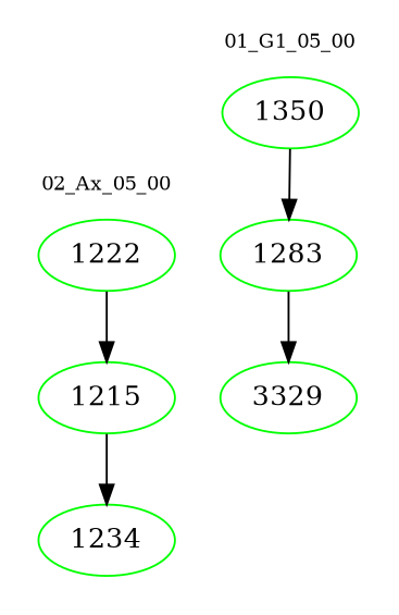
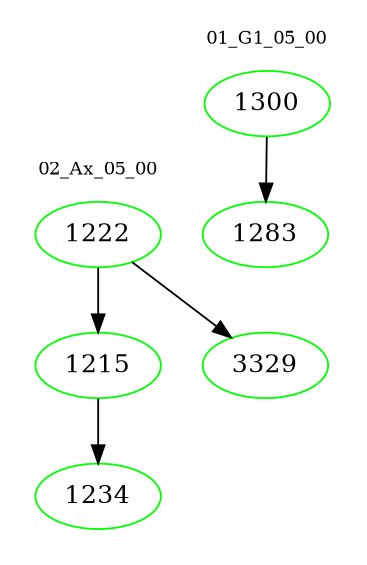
  digraph {
    node [color=green]
    edge [color=black]
    n1 [label=1222]
    n2 [label=1215]
    n3 [label=1234]
-   n4 [label=1350]
+   n4 [label=1300]
    n5 [label=1283]
    n6 [label=3329]
    subgraph cluster_1 {
      color=white
      fontsize=10
      label="02_Ax_05_00"
      n1
      n2
      n3
    }
    subgraph cluster_2 {
      color=white
      fontsize=10
      label="01_G1_05_00"
      n4
      n5
      n6
    }
    n1 -> n2
    n2 -> n3
    n4 -> n5
-   n5 -> n6
+   n1 -> n6
  }
